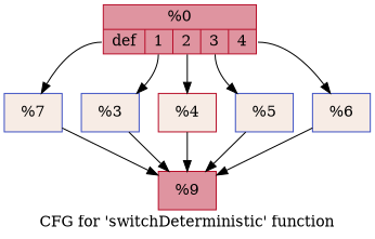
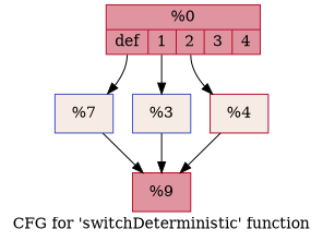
  digraph {
    label="CFG for 'switchDeterministic' function"
    node [color="#3d50c3ff" fillcolor="#ecd3c570" shape=record style=filled]
    n1 [color="#b70d28ff" fillcolor="#b70d2870" label="{%0 |{<s0>def|<s1>1|<s2>2|<s3>3|<s4>4}}"]
    n2 [label="{%7 }"]
    n3 [label="{%3 }"]
    n4 [color="#b70d28ff" label="{%4 }"]
-   n5 [label="{%5 }"]
-   n6 [label="{%6 }"]
    n7 [color="#b70d28ff" fillcolor="#b70d2870" label="{%9 }"]
    n1 -> n2 [tailport=s0]
    n1 -> n3 [tailport=s1]
    n1 -> n4 [tailport=s2]
-   n1 -> n5 [tailport=s3]
-   n1 -> n6 [tailport=s4]
    n2 -> n7
    n3 -> n7
    n4 -> n7
-   n5 -> n7
-   n6 -> n7
  }
